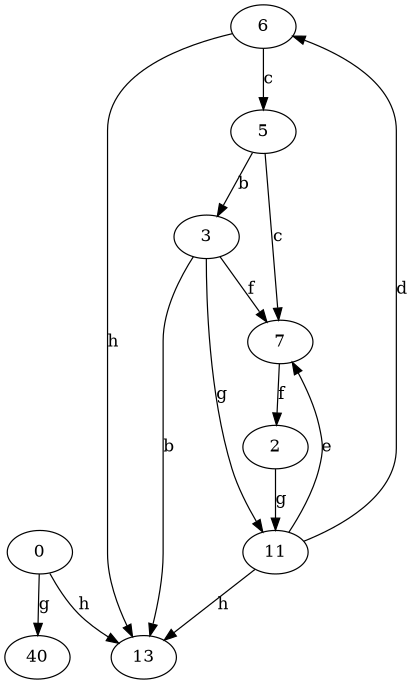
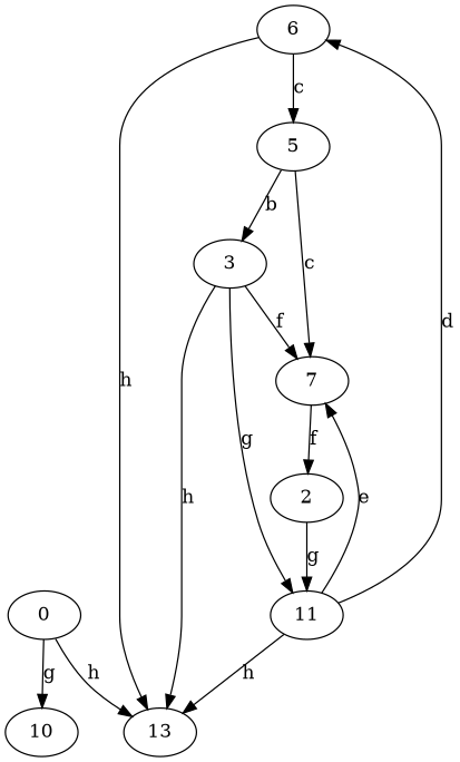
  strict digraph {
    0
-   10 [label=40]
+   10
    13
    6
    5
    3
    7
    11
    n9 [label=2]
    0 -> 10 [label=g]
    0 -> 13 [label=h]
    6 -> 13 [label=h]
    6 -> 5 [label=c]
    5 -> 3 [label=b]
    5 -> 7 [label=c]
-   3 -> 13 [label=b]
+   3 -> 13 [label=h]
    3 -> 7 [label=f]
    3 -> 11 [label=g]
    7 -> n9 [label=f]
    11 -> 13 [label=h]
    11 -> 6 [label=d]
    11 -> 7 [label=e]
    n9 -> 11 [label=g]
  }
